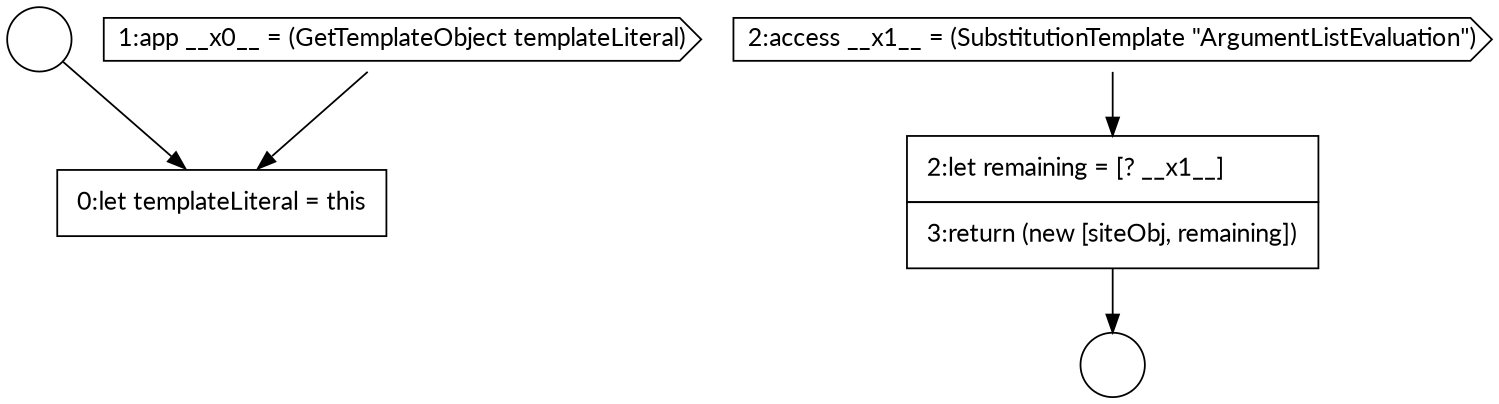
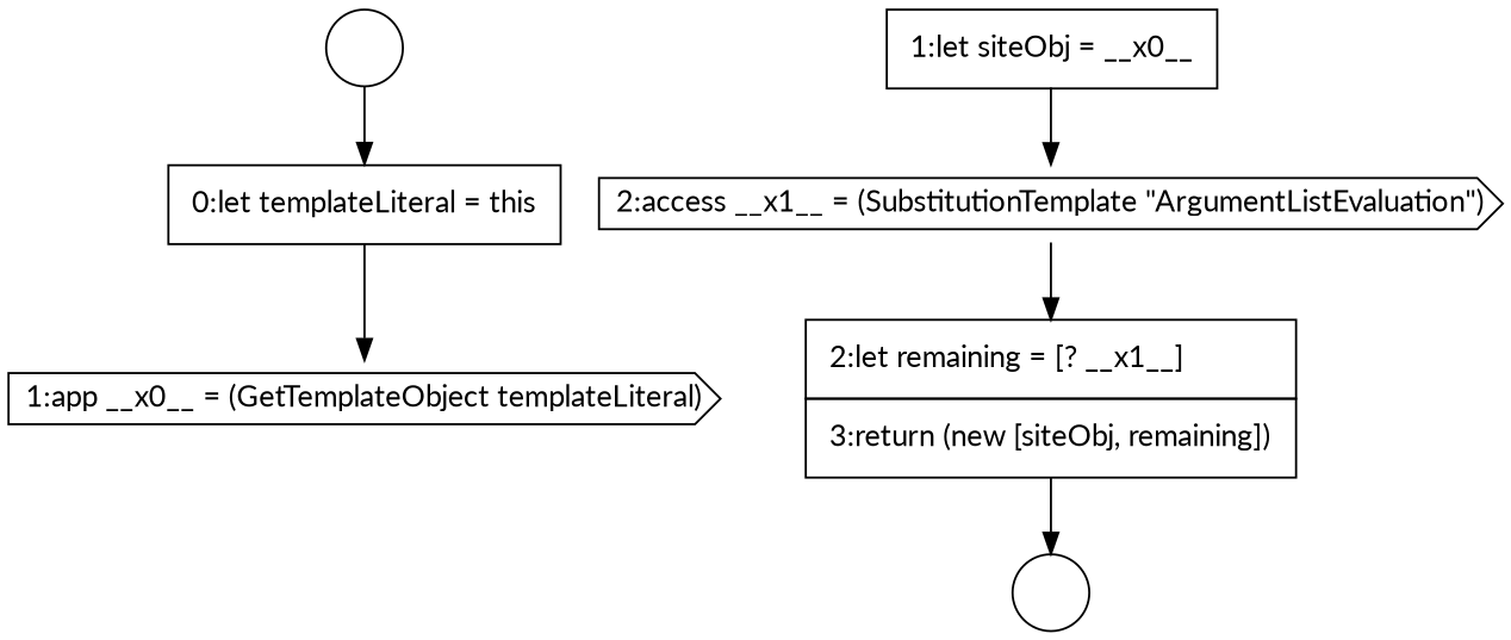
  digraph {
    fontname=Lato
    node [color=black fillcolor=white fontname=Lato shape=none style=filled]
    edge [color=black fontname=Lato]
    n1 [label=" " shape=circle]
    n2 [label=<<font color="black">     <table border="0" cellborder="1" cellspacing="0" cellpadding="10">       <tr><td align="left">0:let templateLiteral = this</td></tr>     </table>   </font>> margin=0]
    n3 [label=<<font color="black">1:app __x0__ = (GetTemplateObject templateLiteral)</font>> shape=cds]
    n4 [label=<<font color="black">     <table border="0" cellborder="1" cellspacing="0" cellpadding="10">       <tr><td align="left">2:let remaining = [? __x1__]</td></tr>       <tr><td align="left">3:return (new [siteObj, remaining])</td></tr>     </table>   </font>> margin=0]
    n5 [label=" " shape=circle]
+   n6 [label=<<font color="black">     <table border="0" cellborder="1" cellspacing="0" cellpadding="10">       <tr><td align="left">1:let siteObj = __x0__</td></tr>     </table>   </font>> margin=0]
    n7 [label=<<font color="black">2:access __x1__ = (SubstitutionTemplate &quot;ArgumentListEvaluation&quot;)</font>> shape=cds]
    n1 -> n2
-   n3 -> n2
+   n2 -> n3
    n4 -> n5
+   n6 -> n7
    n7 -> n4
  }
